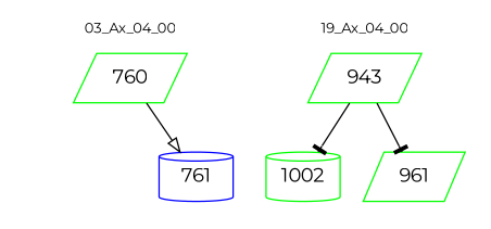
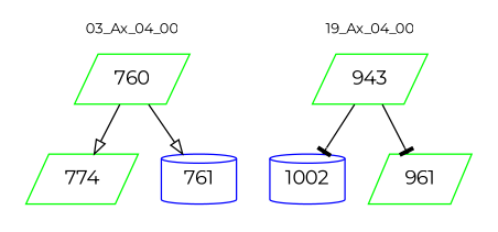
  digraph {
    fontname=Montserrat
    node [color=green fontname=Montserrat shape=parallelogram]
    edge [arrowhead=onormal color=black fontname=Montserrat]
    n1 [label=760]
+   n2 [label=774]
    n3 [color=blue label=761 shape=cylinder]
    n4 [label=943]
-   n5 [label=1002 shape=cylinder]
+   n5 [color=blue label=1002 shape=cylinder]
    n6 [label=961]
    subgraph cluster_1 {
      color=white
      fontsize=10
      label="03_Ax_04_00"
      n1
+     n2
      n3
    }
    subgraph cluster_2 {
      color=white
      fontsize=10
      label="19_Ax_04_00"
      n4
      n5
      n6
    }
+   n1 -> n2
    n1 -> n3
    n4 -> n5 [arrowhead=tee]
    n4 -> n6 [arrowhead=tee]
  }
